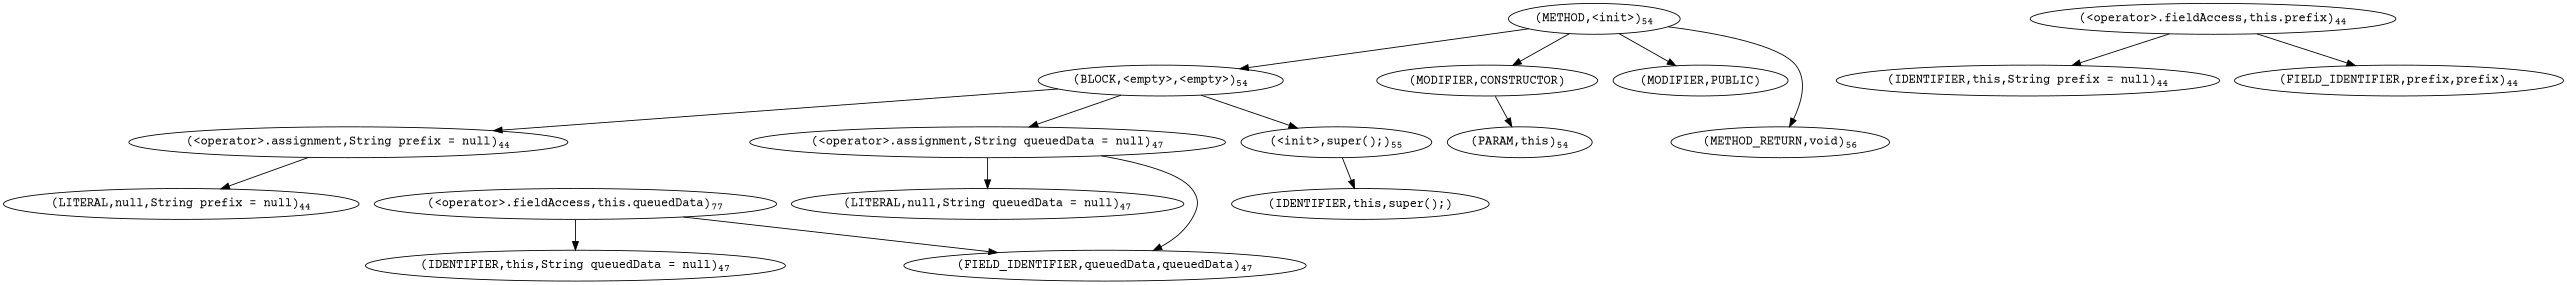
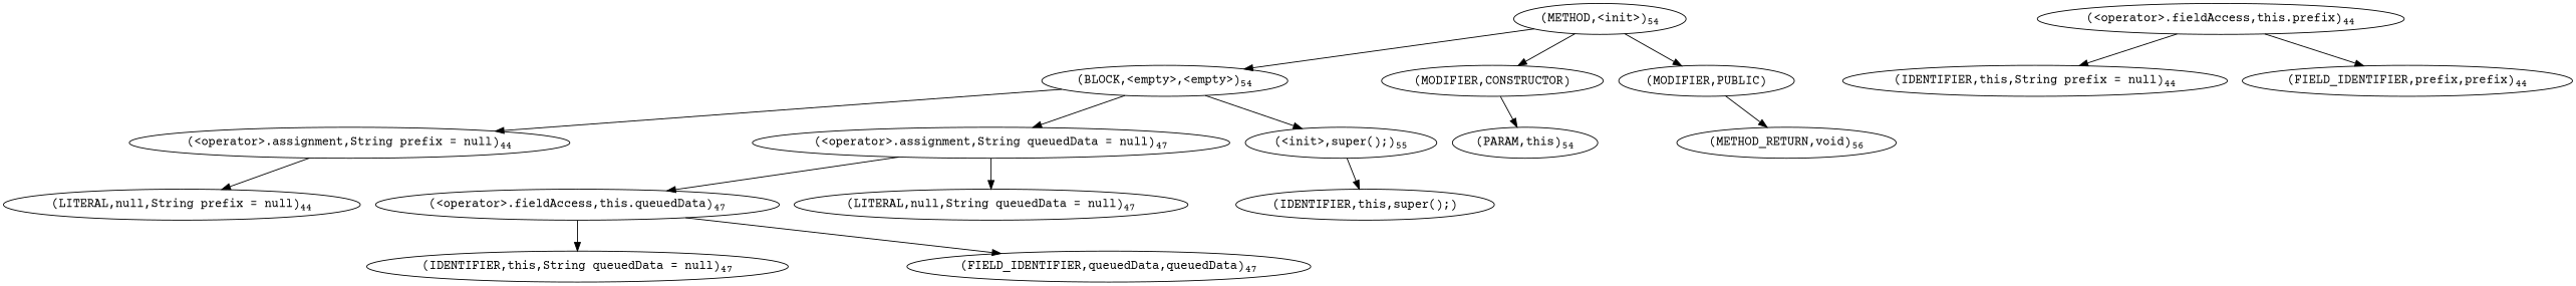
  digraph {
    fontname="Courier Prime"
    node [fontname="Courier Prime"]
    edge [fontname="Courier Prime"]
    n1 [label=<(METHOD,&lt;init&gt;)<SUB>54</SUB>>]
    n2 [label=<(BLOCK,&lt;empty&gt;,&lt;empty&gt;)<SUB>54</SUB>>]
    n3 [label=<(MODIFIER,CONSTRUCTOR)>]
    n4 [label=<(MODIFIER,PUBLIC)>]
    n5 [label=<(METHOD_RETURN,void)<SUB>56</SUB>>]
    n6 [label=<(PARAM,this)<SUB>54</SUB>>]
    n7 [label=<(&lt;operator&gt;.assignment,String prefix = null)<SUB>44</SUB>>]
    n8 [label=<(&lt;operator&gt;.assignment,String queuedData = null)<SUB>47</SUB>>]
    n9 [label=<(&lt;init&gt;,super();)<SUB>55</SUB>>]
    n10 [label=<(LITERAL,null,String prefix = null)<SUB>44</SUB>>]
-   n11 [label=<(&lt;operator&gt;.fieldAccess,this.queuedData)<SUB>77</SUB>>]
+   n11 [label=<(&lt;operator&gt;.fieldAccess,this.queuedData)<SUB>47</SUB>>]
    n12 [label=<(LITERAL,null,String queuedData = null)<SUB>47</SUB>>]
    n13 [label=<(IDENTIFIER,this,super();)>]
    n14 [label=<(&lt;operator&gt;.fieldAccess,this.prefix)<SUB>44</SUB>>]
    n15 [label=<(IDENTIFIER,this,String prefix = null)<SUB>44</SUB>>]
    n16 [label=<(FIELD_IDENTIFIER,prefix,prefix)<SUB>44</SUB>>]
    n17 [label=<(IDENTIFIER,this,String queuedData = null)<SUB>47</SUB>>]
    n18 [label=<(FIELD_IDENTIFIER,queuedData,queuedData)<SUB>47</SUB>>]
    n1 -> n2
    n1 -> n3
    n1 -> n4
-   n1 -> n5
+   n4 -> n5
    n2 -> n7
    n2 -> n8
    n2 -> n9
    n3 -> n6
    n7 -> n10
-   n8 -> n18
+   n8 -> n11
    n8 -> n12
    n9 -> n13
    n11 -> n17
    n11 -> n18
    n14 -> n15
    n14 -> n16
  }
